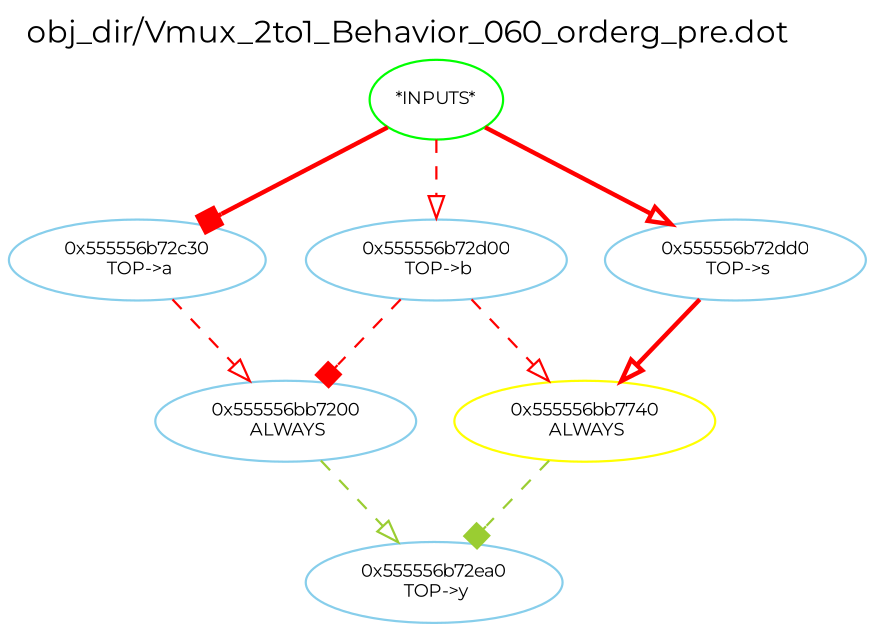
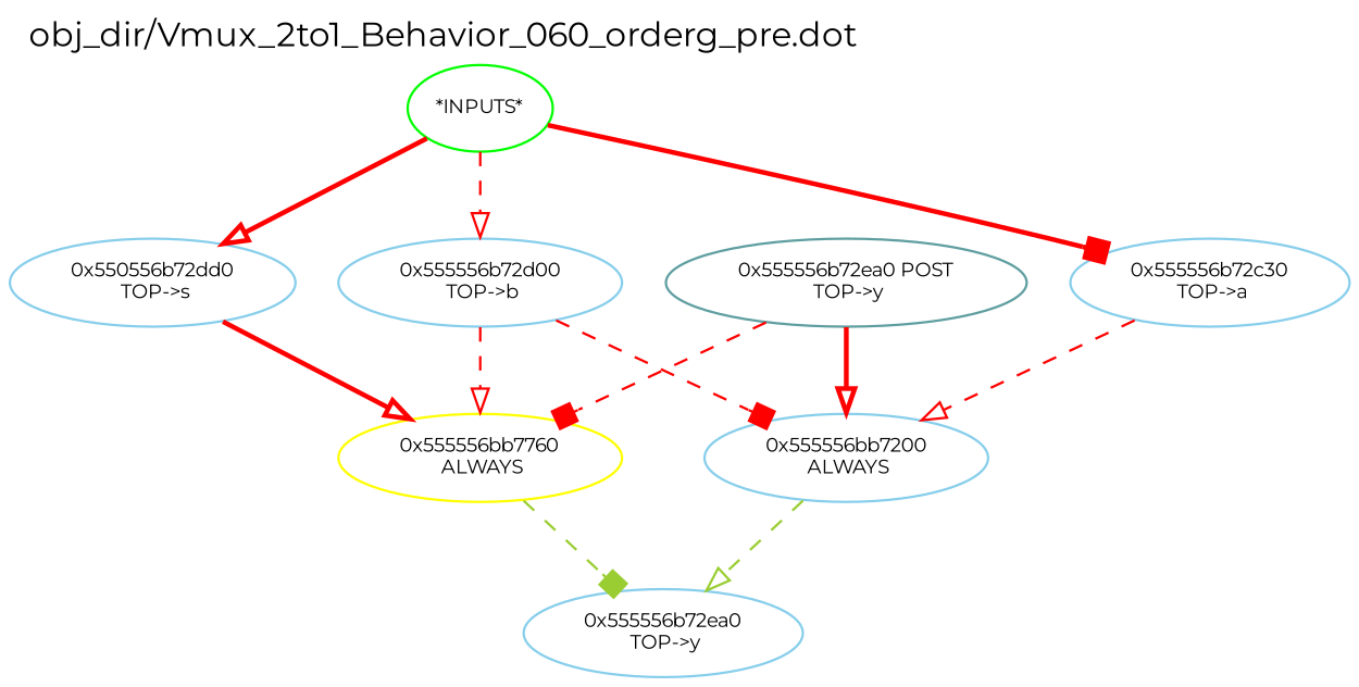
  digraph {
    fontname=Montserrat
    label="obj_dir/Vmux_2to1_Behavior_060_orderg_pre.dot"
    labeljust=l
    labelloc=t
    rankdir=TB
    node [color=skyblue fontname=Montserrat fontsize=8]
    edge [arrowhead=onormal color=red fontname=Montserrat fontsize=8 style=dashed weight=1]
    n1 [color=green label="*INPUTS*"]
    n2 [label="0x555556b72c30\n TOP->a"]
    n3 [label="0x555556b72d00\n TOP->b"]
-   n4 [label="0x555556b72dd0\n TOP->s"]
+   n4 [label="0x550556b72dd0\n TOP->s"]
    n5 [label="0x555556bb7200\n ALWAYS"]
-   n6 [color=yellow label="0x555556bb7740\n ALWAYS"]
+   n6 [color=yellow label="0x555556bb7760\n ALWAYS"]
    n7 [label="0x555556b72ea0\n TOP->y"]
+   n8 [color=CadetBlue label="0x555556b72ea0 POST\n TOP->y"]
    n1 -> n2 [arrowhead=box style=bold]
    n1 -> n3
    n1 -> n4 [style=bold]
    n2 -> n5 [weight=8]
    n3 -> n5 [arrowhead=box weight=8]
    n3 -> n6 [weight=8]
    n4 -> n6 [style=bold weight=8]
    n5 -> n7 [color=yellowGreen]
    n6 -> n7 [arrowhead=box color=yellowGreen]
+   n8 -> n5 [style=bold weight=2]
+   n8 -> n6 [arrowhead=box weight=2]
  }
